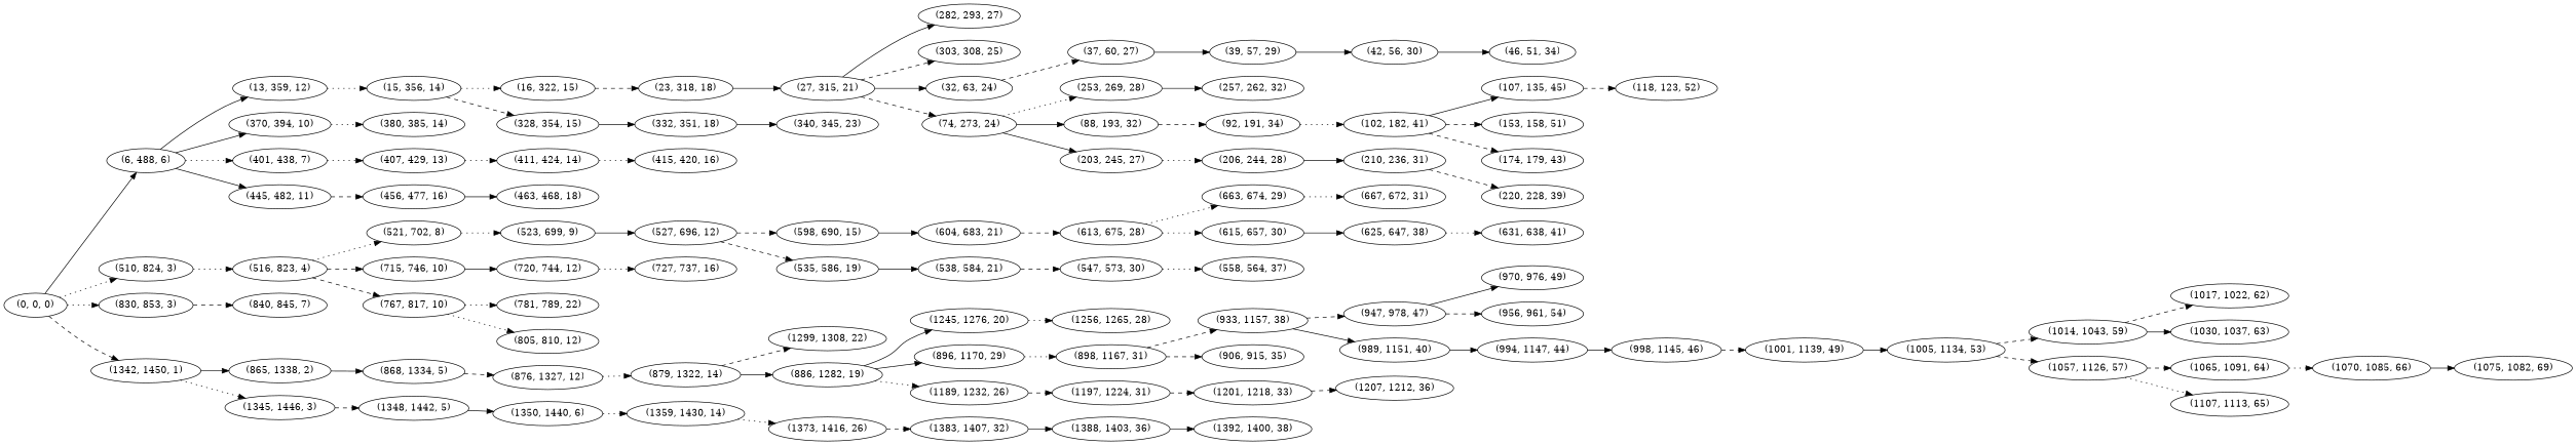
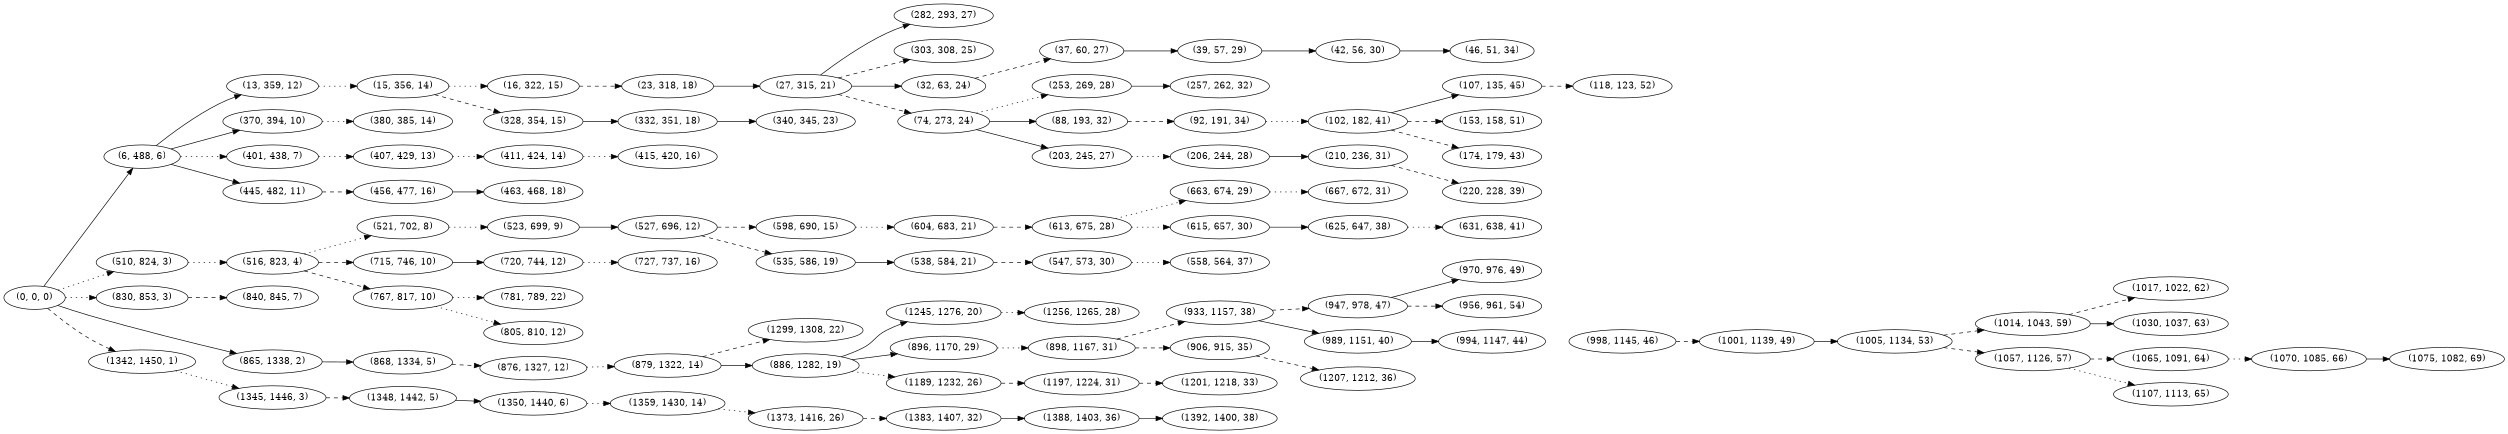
  digraph {
    rankdir=LR
    edge [style=solid]
    "(0, 0, 0)"
    "(6, 488, 6)"
    "(510, 824, 3)"
    "(830, 853, 3)"
    "(865, 1338, 2)"
    "(1342, 1450, 1)"
    "(13, 359, 12)"
    "(370, 394, 10)"
    "(401, 438, 7)"
    "(445, 482, 11)"
    "(516, 823, 4)"
    "(840, 845, 7)"
    "(868, 1334, 5)"
    "(1345, 1446, 3)"
    "(15, 356, 14)"
    "(380, 385, 14)"
    "(407, 429, 13)"
    "(456, 477, 16)"
    "(16, 322, 15)"
    "(328, 354, 15)"
    "(23, 318, 18)"
    "(332, 351, 18)"
    "(27, 315, 21)"
    "(32, 63, 24)"
    "(74, 273, 24)"
    "(282, 293, 27)"
    "(303, 308, 25)"
    "(37, 60, 27)"
    "(88, 193, 32)"
    "(203, 245, 27)"
    "(253, 269, 28)"
    "(39, 57, 29)"
    "(42, 56, 30)"
    "(46, 51, 34)"
    "(92, 191, 34)"
    "(206, 244, 28)"
    "(257, 262, 32)"
    "(102, 182, 41)"
    "(107, 135, 45)"
    "(153, 158, 51)"
    "(174, 179, 43)"
    "(118, 123, 52)"
    "(210, 236, 31)"
    "(220, 228, 39)"
    "(340, 345, 23)"
    "(411, 424, 14)"
    "(415, 420, 16)"
    "(463, 468, 18)"
    "(521, 702, 8)"
    "(715, 746, 10)"
    "(767, 817, 10)"
    "(523, 699, 9)"
    "(720, 744, 12)"
    "(781, 789, 22)"
    "(805, 810, 12)"
    "(527, 696, 12)"
    "(535, 586, 19)"
    "(598, 690, 15)"
    "(538, 584, 21)"
    "(604, 683, 21)"
    "(547, 573, 30)"
    "(558, 564, 37)"
    "(613, 675, 28)"
    "(615, 657, 30)"
    "(663, 674, 29)"
    "(625, 647, 38)"
    "(667, 672, 31)"
    "(631, 638, 41)"
    "(727, 737, 16)"
    "(876, 1327, 12)"
    "(879, 1322, 14)"
    "(886, 1282, 19)"
    "(1299, 1308, 22)"
    "(896, 1170, 29)"
    "(1189, 1232, 26)"
    "(1245, 1276, 20)"
    "(898, 1167, 31)"
    "(1197, 1224, 31)"
    "(1256, 1265, 28)"
    "(906, 915, 35)"
    "(933, 1157, 38)"
    "(947, 978, 47)"
    "(989, 1151, 40)"
    "(956, 961, 54)"
    "(970, 976, 49)"
    "(994, 1147, 44)"
    "(998, 1145, 46)"
    "(1001, 1139, 49)"
    "(1005, 1134, 53)"
    "(1014, 1043, 59)"
    "(1057, 1126, 57)"
    "(1017, 1022, 62)"
    "(1030, 1037, 63)"
    "(1065, 1091, 64)"
    "(1107, 1113, 65)"
    "(1070, 1085, 66)"
    "(1075, 1082, 69)"
    "(1201, 1218, 33)"
    "(1207, 1212, 36)"
    "(1348, 1442, 5)"
    "(1350, 1440, 6)"
    "(1359, 1430, 14)"
    "(1373, 1416, 26)"
    "(1383, 1407, 32)"
    "(1388, 1403, 36)"
    "(1392, 1400, 38)"
    "(0, 0, 0)" -> "(6, 488, 6)"
    "(0, 0, 0)" -> "(510, 824, 3)" [style=dotted]
    "(0, 0, 0)" -> "(830, 853, 3)" [style=dotted]
-   "(1342, 1450, 1)" -> "(865, 1338, 2)"
+   "(0, 0, 0)" -> "(865, 1338, 2)"
    "(0, 0, 0)" -> "(1342, 1450, 1)" [style=dashed]
    "(6, 488, 6)" -> "(13, 359, 12)"
    "(6, 488, 6)" -> "(370, 394, 10)"
    "(6, 488, 6)" -> "(401, 438, 7)" [style=dotted]
    "(6, 488, 6)" -> "(445, 482, 11)"
    "(510, 824, 3)" -> "(516, 823, 4)" [style=dotted]
    "(830, 853, 3)" -> "(840, 845, 7)" [style=dashed]
    "(865, 1338, 2)" -> "(868, 1334, 5)"
    "(1342, 1450, 1)" -> "(1345, 1446, 3)" [style=dotted]
    "(13, 359, 12)" -> "(15, 356, 14)" [style=dotted]
    "(370, 394, 10)" -> "(380, 385, 14)" [style=dotted]
    "(401, 438, 7)" -> "(407, 429, 13)" [style=dotted]
    "(445, 482, 11)" -> "(456, 477, 16)" [style=dashed]
    "(516, 823, 4)" -> "(521, 702, 8)" [style=dotted]
    "(516, 823, 4)" -> "(715, 746, 10)" [style=dashed]
    "(516, 823, 4)" -> "(767, 817, 10)" [style=dashed]
    "(868, 1334, 5)" -> "(876, 1327, 12)" [style=dashed]
    "(1345, 1446, 3)" -> "(1348, 1442, 5)" [style=dashed]
    "(15, 356, 14)" -> "(16, 322, 15)" [style=dotted]
    "(15, 356, 14)" -> "(328, 354, 15)" [style=dashed]
    "(407, 429, 13)" -> "(411, 424, 14)" [style=dotted]
    "(456, 477, 16)" -> "(463, 468, 18)"
    "(16, 322, 15)" -> "(23, 318, 18)" [style=dashed]
    "(328, 354, 15)" -> "(332, 351, 18)"
    "(23, 318, 18)" -> "(27, 315, 21)"
    "(332, 351, 18)" -> "(340, 345, 23)"
    "(27, 315, 21)" -> "(32, 63, 24)"
    "(27, 315, 21)" -> "(74, 273, 24)" [style=dashed]
    "(27, 315, 21)" -> "(282, 293, 27)"
    "(27, 315, 21)" -> "(303, 308, 25)" [style=dashed]
    "(32, 63, 24)" -> "(37, 60, 27)" [style=dashed]
    "(74, 273, 24)" -> "(88, 193, 32)"
    "(74, 273, 24)" -> "(203, 245, 27)"
    "(74, 273, 24)" -> "(253, 269, 28)" [style=dotted]
    "(37, 60, 27)" -> "(39, 57, 29)"
    "(88, 193, 32)" -> "(92, 191, 34)" [style=dashed]
    "(203, 245, 27)" -> "(206, 244, 28)" [style=dotted]
    "(253, 269, 28)" -> "(257, 262, 32)"
    "(39, 57, 29)" -> "(42, 56, 30)"
    "(42, 56, 30)" -> "(46, 51, 34)"
    "(92, 191, 34)" -> "(102, 182, 41)" [style=dotted]
    "(206, 244, 28)" -> "(210, 236, 31)"
    "(102, 182, 41)" -> "(107, 135, 45)"
    "(102, 182, 41)" -> "(153, 158, 51)" [style=dashed]
    "(102, 182, 41)" -> "(174, 179, 43)" [style=dashed]
    "(107, 135, 45)" -> "(118, 123, 52)" [style=dashed]
    "(210, 236, 31)" -> "(220, 228, 39)" [style=dashed]
    "(411, 424, 14)" -> "(415, 420, 16)" [style=dotted]
    "(521, 702, 8)" -> "(523, 699, 9)" [style=dotted]
    "(715, 746, 10)" -> "(720, 744, 12)"
    "(767, 817, 10)" -> "(781, 789, 22)" [style=dotted]
    "(767, 817, 10)" -> "(805, 810, 12)" [style=dotted]
    "(523, 699, 9)" -> "(527, 696, 12)"
    "(720, 744, 12)" -> "(727, 737, 16)" [style=dotted]
    "(527, 696, 12)" -> "(535, 586, 19)" [style=dashed]
    "(527, 696, 12)" -> "(598, 690, 15)" [style=dashed]
    "(535, 586, 19)" -> "(538, 584, 21)"
-   "(598, 690, 15)" -> "(604, 683, 21)"
+   "(598, 690, 15)" -> "(604, 683, 21)" [style=dotted]
    "(538, 584, 21)" -> "(547, 573, 30)" [style=dashed]
    "(604, 683, 21)" -> "(613, 675, 28)" [style=dashed]
    "(547, 573, 30)" -> "(558, 564, 37)" [style=dotted]
    "(613, 675, 28)" -> "(615, 657, 30)" [style=dotted]
    "(613, 675, 28)" -> "(663, 674, 29)" [style=dotted]
    "(615, 657, 30)" -> "(625, 647, 38)"
    "(663, 674, 29)" -> "(667, 672, 31)" [style=dotted]
    "(625, 647, 38)" -> "(631, 638, 41)" [style=dotted]
    "(876, 1327, 12)" -> "(879, 1322, 14)" [style=dotted]
    "(879, 1322, 14)" -> "(886, 1282, 19)"
    "(879, 1322, 14)" -> "(1299, 1308, 22)" [style=dashed]
    "(886, 1282, 19)" -> "(896, 1170, 29)"
    "(886, 1282, 19)" -> "(1189, 1232, 26)" [style=dotted]
    "(886, 1282, 19)" -> "(1245, 1276, 20)"
    "(896, 1170, 29)" -> "(898, 1167, 31)" [style=dotted]
    "(1189, 1232, 26)" -> "(1197, 1224, 31)" [style=dashed]
    "(1245, 1276, 20)" -> "(1256, 1265, 28)" [style=dotted]
    "(898, 1167, 31)" -> "(906, 915, 35)" [style=dashed]
    "(898, 1167, 31)" -> "(933, 1157, 38)" [style=dashed]
    "(1197, 1224, 31)" -> "(1201, 1218, 33)" [style=dashed]
    "(933, 1157, 38)" -> "(947, 978, 47)" [style=dashed]
    "(933, 1157, 38)" -> "(989, 1151, 40)"
    "(947, 978, 47)" -> "(956, 961, 54)" [style=dashed]
    "(947, 978, 47)" -> "(970, 976, 49)"
    "(989, 1151, 40)" -> "(994, 1147, 44)"
-   "(994, 1147, 44)" -> "(998, 1145, 46)"
    "(998, 1145, 46)" -> "(1001, 1139, 49)" [style=dashed]
    "(1001, 1139, 49)" -> "(1005, 1134, 53)"
    "(1005, 1134, 53)" -> "(1014, 1043, 59)" [style=dashed]
    "(1005, 1134, 53)" -> "(1057, 1126, 57)" [style=dashed]
    "(1014, 1043, 59)" -> "(1017, 1022, 62)" [style=dashed]
    "(1014, 1043, 59)" -> "(1030, 1037, 63)"
    "(1057, 1126, 57)" -> "(1065, 1091, 64)" [style=dashed]
    "(1057, 1126, 57)" -> "(1107, 1113, 65)" [style=dotted]
    "(1065, 1091, 64)" -> "(1070, 1085, 66)" [style=dotted]
    "(1070, 1085, 66)" -> "(1075, 1082, 69)"
-   "(1201, 1218, 33)" -> "(1207, 1212, 36)" [style=dashed]
+   "(906, 915, 35)" -> "(1207, 1212, 36)" [style=dashed]
    "(1348, 1442, 5)" -> "(1350, 1440, 6)"
    "(1350, 1440, 6)" -> "(1359, 1430, 14)" [style=dotted]
    "(1359, 1430, 14)" -> "(1373, 1416, 26)" [style=dotted]
    "(1373, 1416, 26)" -> "(1383, 1407, 32)" [style=dashed]
    "(1383, 1407, 32)" -> "(1388, 1403, 36)"
    "(1388, 1403, 36)" -> "(1392, 1400, 38)"
  }
